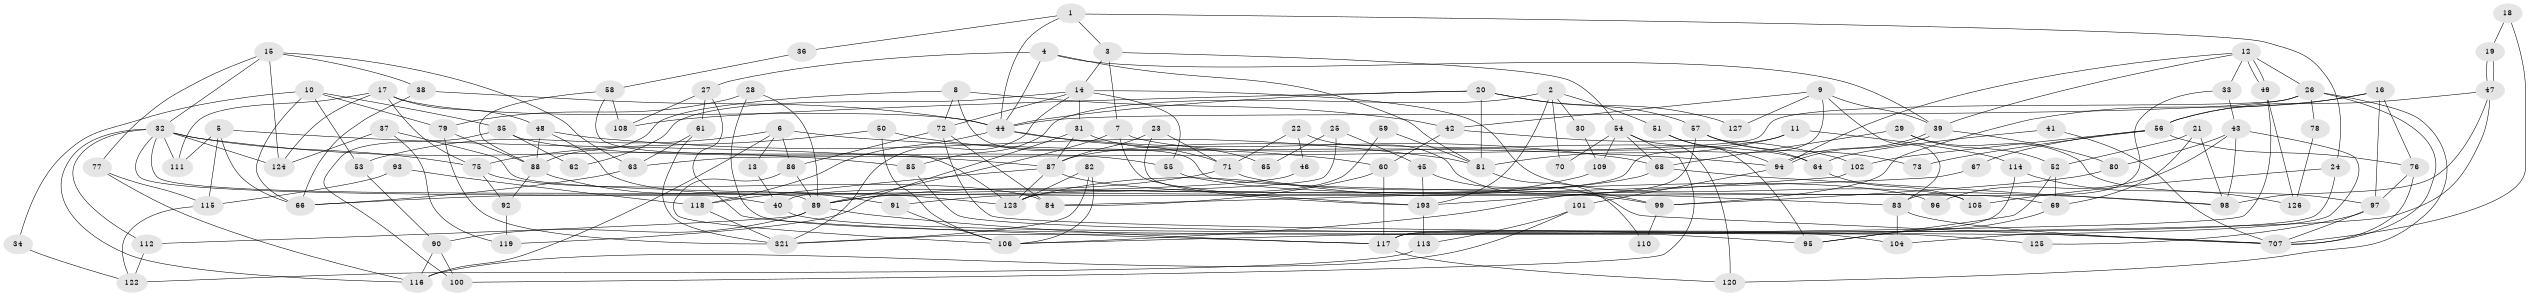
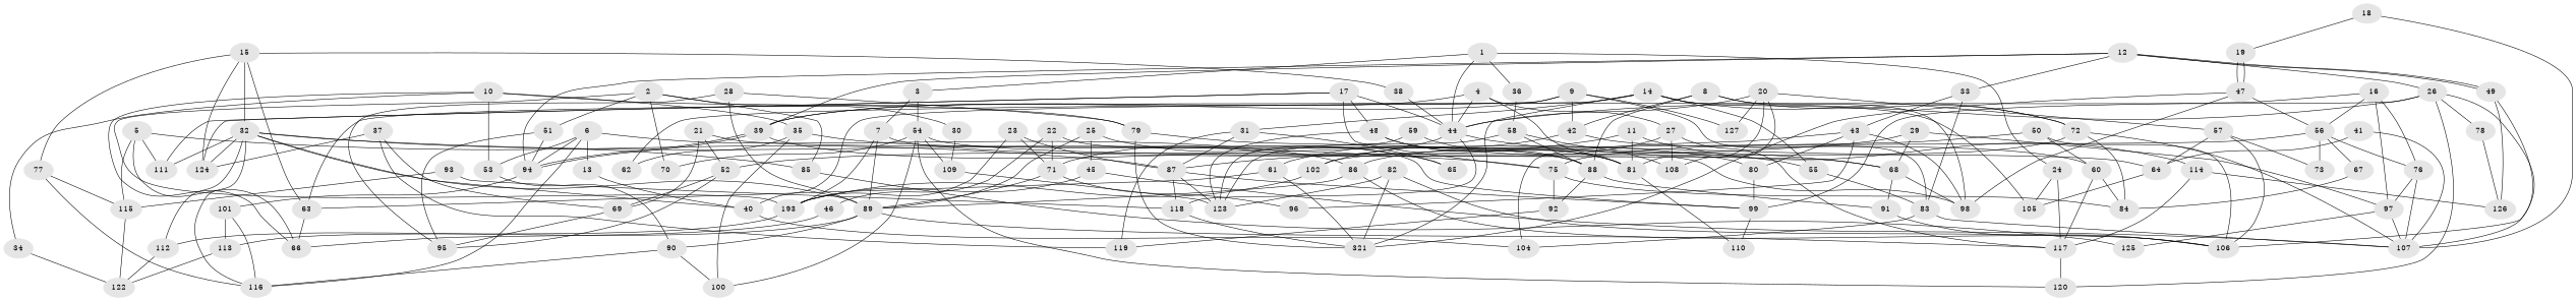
  graph {
    node [color=gray90 style=filled]
    1
    3
    24
    36
    44
    7
    14
    54
    105
    117
    58
    71
    68
    118
    2
    30
    51
    70
    85
    n20 [label=193]
    109
    94
    95
    125
    113
    64
    89
    72
    31
    55
    62
    n32 [label=321]
    120
    100
    4
    27
    39
    81
    108
    61
    80
    110
    5
    66
    87
    111
    115
    99
    123
    122
    6
    13
    53
    86
    116
    40
    90
    106
    101
    112
    8
    42
    88
    98
    60
    102
-   107 [label=707]
+   107
    84
    91
    92
    9
    83
    127
    104
    10
    34
    35
    79
    11
    114
    126
    12
    26
    33
    49
    63
    78
    43
    65
    119
    15
    32
    38
    77
    124
    75
    16
    56
    76
    97
    67
    73
    17
    48
    18
    19
    47
    20
    57
    21
    52
    69
    22
    46
    96
    23
    25
    45
    28
    29
    37
    41
    50
    59
    82
    93
    1 -- 3
    1 -- 24
    1 -- 36
    1 -- 44
    3 -- 7
-   3 -- 14
    3 -- 54
    24 -- 105
    24 -- 117
    36 -- 58
    44 -- 71
    44 -- 68
    44 -- 118
    7 -- n20
    7 -- 64
    7 -- 89
    14 -- 105
    14 -- 72
    14 -- 31
    14 -- 55
    14 -- 62
    14 -- n32
    54 -- 68
    54 -- 70
    54 -- 109
    54 -- 120
    54 -- 100
    117 -- 120
    58 -- 108
    58 -- 123
    58 -- 88
    71 -- 89
    71 -- 96
    68 -- 98
    68 -- 91
    118 -- n32
    2 -- 30
    2 -- 51
    2 -- 70
    2 -- 85
    2 -- n20
    30 -- 109
    51 -- 94
    51 -- 95
    85 -- 125
    n20 -- 113
    109 -- 123
    94 -- 101
    113 -- 122
    64 -- 105
    89 -- 117
    89 -- 90
    89 -- 112
    72 -- 86
    72 -- 107
    72 -- 84
    31 -- 87
    31 -- 65
    31 -- 119
    55 -- 83
    4 -- 44
    4 -- 27
    4 -- 39
    4 -- 81
    27 -- 117
    27 -- 108
    27 -- 61
    39 -- 94
    39 -- 94
    39 -- 80
    81 -- 110
    61 -- n32
    61 -- 63
    80 -- 99
    5 -- 66
    5 -- 87
    5 -- 111
    5 -- 115
    87 -- 118
    87 -- 99
    87 -- 123
    115 -- 122
    99 -- 110
    6 -- 94
    6 -- 13
    6 -- 53
    6 -- 86
    6 -- 116
    13 -- 40
    53 -- 90
    86 -- 89
    86 -- 106
    40 -- 104
    90 -- 100
    90 -- 116
    101 -- 113
    101 -- 116
    112 -- 122
    8 -- 72
    8 -- 42
    8 -- 88
    8 -- 98
    42 -- 60
    42 -- 102
    88 -- 91
    88 -- 92
    60 -- 117
    60 -- 84
    102 -- n20
    91 -- 106
    92 -- 119
    9 -- 39
    9 -- 40
    9 -- 42
    9 -- 83
    9 -- 127
    83 -- 107
    83 -- 104
    10 -- 66
    10 -- 53
    10 -- 34
    10 -- 35
    10 -- 79
    34 -- 122
    35 -- 55
    35 -- 62
    35 -- 100
    79 -- n32
    79 -- 88
    11 -- 81
    11 -- 87
    11 -- 114
    114 -- 117
    114 -- 126
    12 -- 94
    12 -- 39
    12 -- 26
    12 -- 33
    12 -- 49
    12 -- 49
    26 -- 44
    26 -- 120
    26 -- 107
    26 -- 63
    26 -- 78
    33 -- 83
    33 -- 43
    49 -- 106
    49 -- 126
    63 -- 66
    78 -- 126
    43 -- 80
    43 -- 98
    43 -- 104
    43 -- 96
    15 -- 63
    15 -- 32
    15 -- 38
    15 -- 77
    15 -- 124
    32 -- 85
    32 -- 89
    32 -- 111
    32 -- 116
    32 -- 40
    32 -- 112
    32 -- 124
    32 -- 75
    38 -- 44
-   38 -- 66
    77 -- 115
    77 -- 116
    75 -- 84
    75 -- 92
    16 -- 99
    16 -- 56
    16 -- 76
    16 -- 97
    56 -- 102
    56 -- 76
    56 -- 67
    56 -- 73
    76 -- 107
    76 -- 97
    97 -- 125
    97 -- 107
    67 -- 84
    17 -- 44
    17 -- 111
    17 -- 124
    17 -- 75
    17 -- 48
    48 -- 81
    48 -- 123
    48 -- 88
    18 -- 107
    18 -- 19
    19 -- 47
    19 -- 47
    47 -- n32
    47 -- 98
    47 -- 56
    20 -- 44
    20 -- 81
    20 -- 108
    20 -- 127
    20 -- 57
    57 -- 64
    57 -- 106
    57 -- 73
    21 -- 98
    21 -- 52
    21 -- 69
    52 -- 95
    52 -- 69
    69 -- 95
    22 -- 71
    22 -- 99
    22 -- 46
    46 -- 66
    23 -- 71
    23 -- n20
    23 -- 87
    25 -- 89
    25 -- 65
    25 -- 45
    45 -- n20
    45 -- 107
    28 -- 95
    28 -- 89
    28 -- 79
    29 -- 68
    29 -- 97
    29 -- 52
    37 -- 119
    37 -- 124
    37 -- 69
    41 -- 64
    41 -- 107
    50 -- 106
    50 -- 60
    50 -- 75
    59 -- 81
    59 -- 123
    82 -- n32
    82 -- 123
    82 -- 106
    93 -- 118
    93 -- 115
  }
